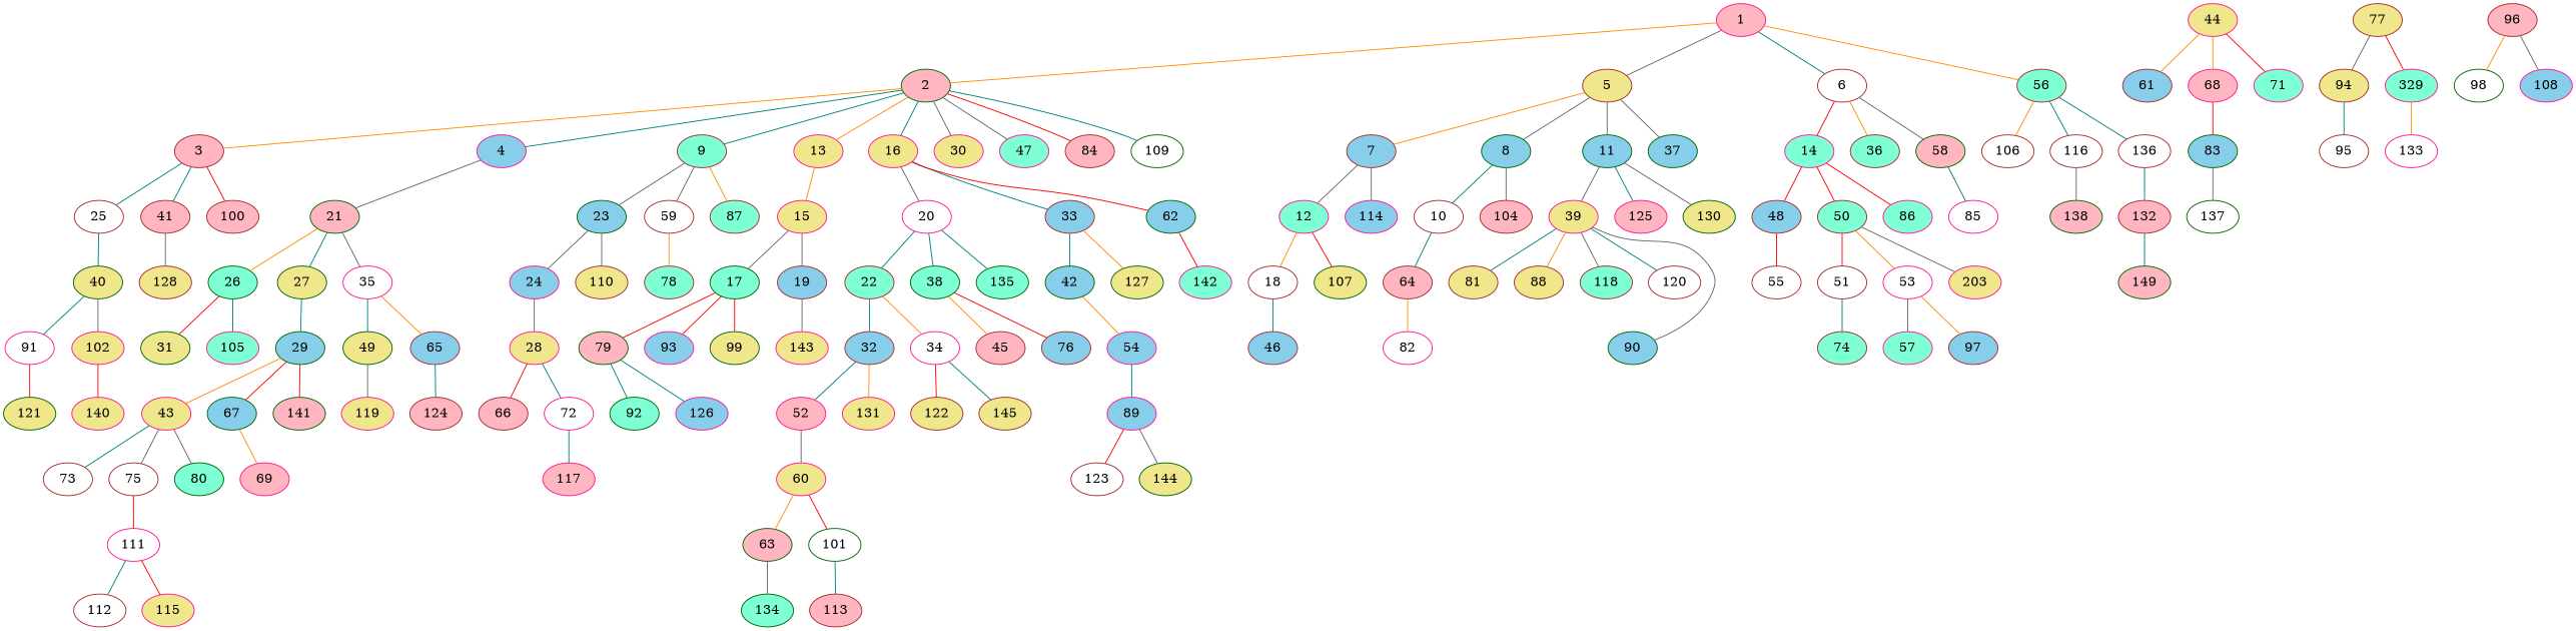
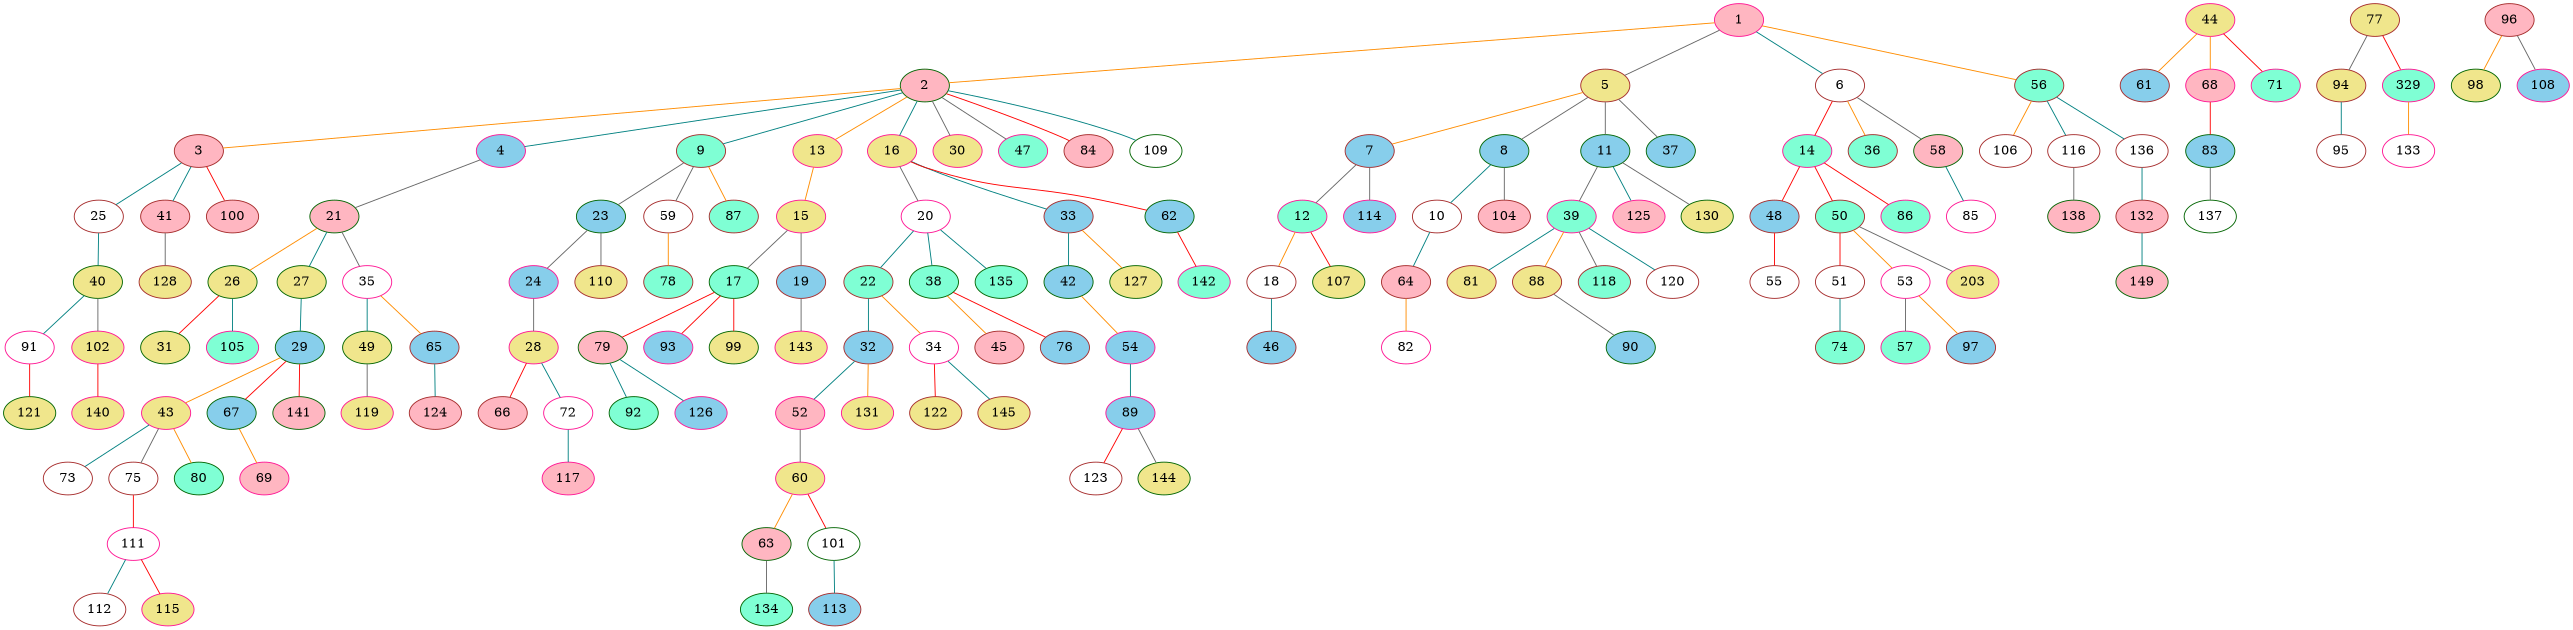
  graph {
    fontname="DejaVu Serif"
    node [color=brown fillcolor=khaki fontname="DejaVu Serif" style=filled]
    edge [color=teal fontname="DejaVu Serif"]
    1 [color=deeppink fillcolor=lightpink]
    2 [color=darkgreen fillcolor=lightpink]
    5
    6 [fillcolor=white]
    56 [fillcolor=aquamarine]
    3 [fillcolor=lightpink]
    4 [color=deeppink fillcolor=skyblue]
    9 [fillcolor=aquamarine]
    13 [color=deeppink]
    16 [color=deeppink]
    30 [color=deeppink]
    47 [color=deeppink fillcolor=aquamarine]
    84 [fillcolor=lightpink]
    109 [color=darkgreen fillcolor=white]
    7 [fillcolor=skyblue]
    8 [color=darkgreen fillcolor=skyblue]
    11 [color=darkgreen fillcolor=skyblue]
    37 [color=darkgreen fillcolor=skyblue]
    14 [color=deeppink fillcolor=aquamarine]
    36 [fillcolor=aquamarine]
    58 [color=darkgreen fillcolor=lightpink]
    106 [fillcolor=white]
    116 [fillcolor=white]
    136 [fillcolor=white]
    25 [fillcolor=white]
    41 [fillcolor=lightpink]
    100 [fillcolor=lightpink]
    21 [color=darkgreen fillcolor=lightpink]
    23 [color=darkgreen fillcolor=skyblue]
    59 [fillcolor=white]
    87 [fillcolor=aquamarine]
    15 [color=deeppink]
    20 [color=deeppink fillcolor=white]
    33 [fillcolor=skyblue]
    62 [color=darkgreen fillcolor=skyblue]
    40 [color=darkgreen]
    128
-   26 [color=darkgreen fillcolor=aquamarine]
+   26 [color=darkgreen]
    27 [color=darkgreen]
    35 [color=deeppink fillcolor=white]
    12 [color=deeppink fillcolor=aquamarine]
    114 [color=deeppink fillcolor=skyblue]
    10 [fillcolor=white]
    104 [fillcolor=lightpink]
-   39 [color=deeppink]
+   39 [color=deeppink fillcolor=aquamarine]
    125 [color=deeppink fillcolor=lightpink]
    130 [color=darkgreen]
    48 [fillcolor=skyblue]
    50 [fillcolor=aquamarine]
    86 [color=deeppink fillcolor=aquamarine]
    85 [color=deeppink fillcolor=white]
    18 [fillcolor=white]
    107 [color=darkgreen]
    64 [fillcolor=lightpink]
    24 [color=deeppink fillcolor=skyblue]
    110
    78 [fillcolor=aquamarine]
    82 [color=deeppink fillcolor=white]
    81
    88
    118 [fillcolor=aquamarine]
    120 [fillcolor=white]
    46 [fillcolor=skyblue]
    17 [color=darkgreen fillcolor=aquamarine]
    19 [fillcolor=skyblue]
    55 [fillcolor=white]
    51 [fillcolor=white]
    53 [color=deeppink fillcolor=white]
    n69 [color=deeppink label=203]
    79 [color=darkgreen fillcolor=lightpink]
    93 [color=deeppink fillcolor=skyblue]
    99 [color=darkgreen]
    143 [color=deeppink]
    22 [fillcolor=aquamarine]
    38 [color=darkgreen fillcolor=aquamarine]
    135 [color=darkgreen fillcolor=aquamarine]
    42 [color=darkgreen fillcolor=skyblue]
    127 [color=darkgreen]
    142 [color=deeppink fillcolor=aquamarine]
    92 [color=darkgreen fillcolor=aquamarine]
    126 [color=deeppink fillcolor=skyblue]
    32 [fillcolor=skyblue]
    34 [color=deeppink fillcolor=white]
    45 [fillcolor=lightpink]
    76 [fillcolor=skyblue]
    31 [color=darkgreen]
    105 [color=deeppink fillcolor=aquamarine]
    29 [color=darkgreen fillcolor=skyblue]
    49 [color=darkgreen]
    65 [fillcolor=skyblue]
    52 [color=deeppink fillcolor=lightpink]
    131 [color=deeppink]
    122
    145
    28 [color=deeppink]
    66 [fillcolor=lightpink]
    72 [color=deeppink fillcolor=white]
    91 [color=deeppink fillcolor=white]
    102 [color=deeppink]
    43 [color=deeppink]
    67 [color=darkgreen fillcolor=skyblue]
    141 [color=darkgreen fillcolor=lightpink]
    117 [color=deeppink fillcolor=lightpink]
    73 [fillcolor=white]
    75 [fillcolor=white]
    80 [color=darkgreen fillcolor=aquamarine]
    44 [color=deeppink]
    61 [fillcolor=skyblue]
    68 [color=deeppink fillcolor=lightpink]
    71 [color=deeppink fillcolor=aquamarine]
    69 [color=deeppink fillcolor=lightpink]
    60 [color=deeppink]
    54 [color=deeppink fillcolor=skyblue]
    119 [color=deeppink]
    124 [fillcolor=lightpink]
    90 [color=darkgreen fillcolor=skyblue]
    121 [color=darkgreen]
    140 [color=deeppink]
    89 [color=deeppink fillcolor=skyblue]
    111 [color=deeppink fillcolor=white]
    83 [color=darkgreen fillcolor=skyblue]
    74 [fillcolor=aquamarine]
    57 [color=deeppink fillcolor=aquamarine]
    97 [fillcolor=skyblue]
    63 [color=darkgreen fillcolor=lightpink]
    101 [color=darkgreen fillcolor=white]
    123 [fillcolor=white]
    144 [color=darkgreen]
    138 [color=darkgreen fillcolor=lightpink]
    132 [fillcolor=lightpink]
    134 [color=darkgreen fillcolor=aquamarine]
-   113 [fillcolor=lightpink]
+   113 [fillcolor=skyblue]
    137 [color=darkgreen fillcolor=white]
    77
    94
    n136 [color=deeppink fillcolor=aquamarine label=329]
    96 [fillcolor=lightpink]
-   98 [color=darkgreen fillcolor=white]
+   98 [color=darkgreen]
    108 [color=deeppink fillcolor=skyblue]
    112 [fillcolor=white]
    115 [color=deeppink]
    95 [fillcolor=white]
    133 [color=deeppink fillcolor=white]
    n144 [color=darkgreen fillcolor=lightpink label=149]
    1 -- 2 [color=darkorange]
    1 -- 5 [color=gray40]
    1 -- 6
    1 -- 56 [color=darkorange]
    2 -- 3 [color=darkorange]
    2 -- 4
    2 -- 9
    2 -- 13 [color=darkorange]
    2 -- 16
    2 -- 30 [color=gray40]
    2 -- 47 [color=gray40]
    2 -- 84 [color=red]
    2 -- 109
    5 -- 7 [color=darkorange]
    5 -- 8 [color=gray40]
    5 -- 11 [color=gray40]
    5 -- 37 [color=gray40]
    6 -- 14 [color=red]
    6 -- 36 [color=darkorange]
    6 -- 58 [color=gray40]
    56 -- 106 [color=darkorange]
    56 -- 116
    56 -- 136
    3 -- 25
    3 -- 41
    3 -- 100 [color=red]
    4 -- 21 [color=gray40]
    9 -- 23 [color=gray40]
    9 -- 59 [color=gray40]
    9 -- 87 [color=darkorange]
    13 -- 15 [color=darkorange]
    16 -- 20 [color=gray40]
    16 -- 33
    16 -- 62 [color=red]
    7 -- 12 [color=gray40]
    7 -- 114 [color=gray40]
    8 -- 10
    8 -- 104 [color=gray40]
    11 -- 39 [color=gray40]
    11 -- 125
    11 -- 130 [color=gray40]
    14 -- 48 [color=red]
    14 -- 50 [color=red]
    14 -- 86 [color=red]
    58 -- 85
    116 -- 138 [color=gray40]
    136 -- 132
    25 -- 40
    41 -- 128 [color=gray40]
    21 -- 26 [color=darkorange]
    21 -- 27
    21 -- 35 [color=gray40]
    23 -- 24 [color=gray40]
    23 -- 110 [color=gray40]
    59 -- 78 [color=darkorange]
    15 -- 17 [color=gray40]
    15 -- 19 [color=gray40]
    20 -- 22
    20 -- 38
    20 -- 135
    33 -- 42
    33 -- 127 [color=darkorange]
    62 -- 142 [color=red]
    40 -- 91
    40 -- 102 [color=gray40]
    26 -- 31 [color=red]
    26 -- 105
    27 -- 29
    35 -- 49
    35 -- 65 [color=darkorange]
    12 -- 18 [color=darkorange]
    12 -- 107 [color=red]
    10 -- 64
    39 -- 81
    39 -- 88 [color=darkorange]
    39 -- 118 [color=gray40]
    39 -- 120
    48 -- 55 [color=red]
    50 -- 51 [color=red]
    50 -- 53 [color=darkorange]
    50 -- n69 [color=gray40]
    18 -- 46
    64 -- 82 [color=darkorange]
    24 -- 28 [color=gray40]
-   39 -- 90 [color=gray40]
+   88 -- 90 [color=gray40]
    17 -- 79 [color=red]
    17 -- 93 [color=red]
    17 -- 99 [color=red]
    19 -- 143 [color=gray40]
    51 -- 74
    53 -- 57 [color=gray40]
    53 -- 97 [color=darkorange]
    79 -- 92
    79 -- 126
    22 -- 32
    22 -- 34 [color=darkorange]
    38 -- 45 [color=darkorange]
    38 -- 76 [color=red]
    42 -- 54 [color=darkorange]
    32 -- 52
    32 -- 131 [color=darkorange]
    34 -- 122 [color=red]
    34 -- 145
    29 -- 43 [color=darkorange]
    29 -- 67 [color=red]
    29 -- 141 [color=red]
    49 -- 119 [color=gray40]
    65 -- 124
    52 -- 60 [color=gray40]
    28 -- 66 [color=red]
    28 -- 72
    72 -- 117
    91 -- 121 [color=red]
    102 -- 140 [color=red]
    43 -- 73
    43 -- 75 [color=gray40]
-   43 -- 80 [color=gray40]
+   43 -- 80 [color=darkorange]
    67 -- 69 [color=darkorange]
    75 -- 111 [color=red]
    44 -- 61 [color=darkorange]
    44 -- 68 [color=darkorange]
    44 -- 71 [color=red]
    68 -- 83 [color=red]
    60 -- 63 [color=darkorange]
    60 -- 101 [color=red]
    54 -- 89
    89 -- 123 [color=red]
    89 -- 144 [color=gray40]
    111 -- 112
    111 -- 115 [color=red]
    83 -- 137 [color=gray40]
    63 -- 134 [color=gray40]
    101 -- 113
    132 -- n144
    77 -- 94 [color=gray40]
    77 -- n136 [color=red]
    94 -- 95
    n136 -- 133 [color=darkorange]
    96 -- 98 [color=darkorange]
    96 -- 108 [color=gray40]
  }
